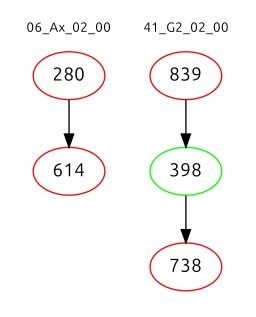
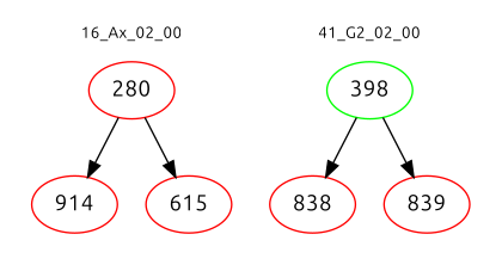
  digraph {
    fontname=Ubuntu
    node [color=red fontname=Ubuntu]
    edge [color=black fontname=Ubuntu]
    n1 [label=280]
-   n2 [label=614]
+   n2 [label=914]
+   n3 [label=615]
    n4 [color=green label=398]
-   n5 [label=738]
+   n5 [label=838]
    n6 [label=839]
    subgraph cluster_1 {
      color=white
      fontsize=10
-     label="06_Ax_02_00"
+     label="16_Ax_02_00"
      n1
      n2
+     n3
    }
    subgraph cluster_2 {
      color=white
      fontsize=10
      label="41_G2_02_00"
      n4
      n5
      n6
    }
    n1 -> n2
+   n1 -> n3
    n4 -> n5
-   n6 -> n4
+   n4 -> n6
  }
